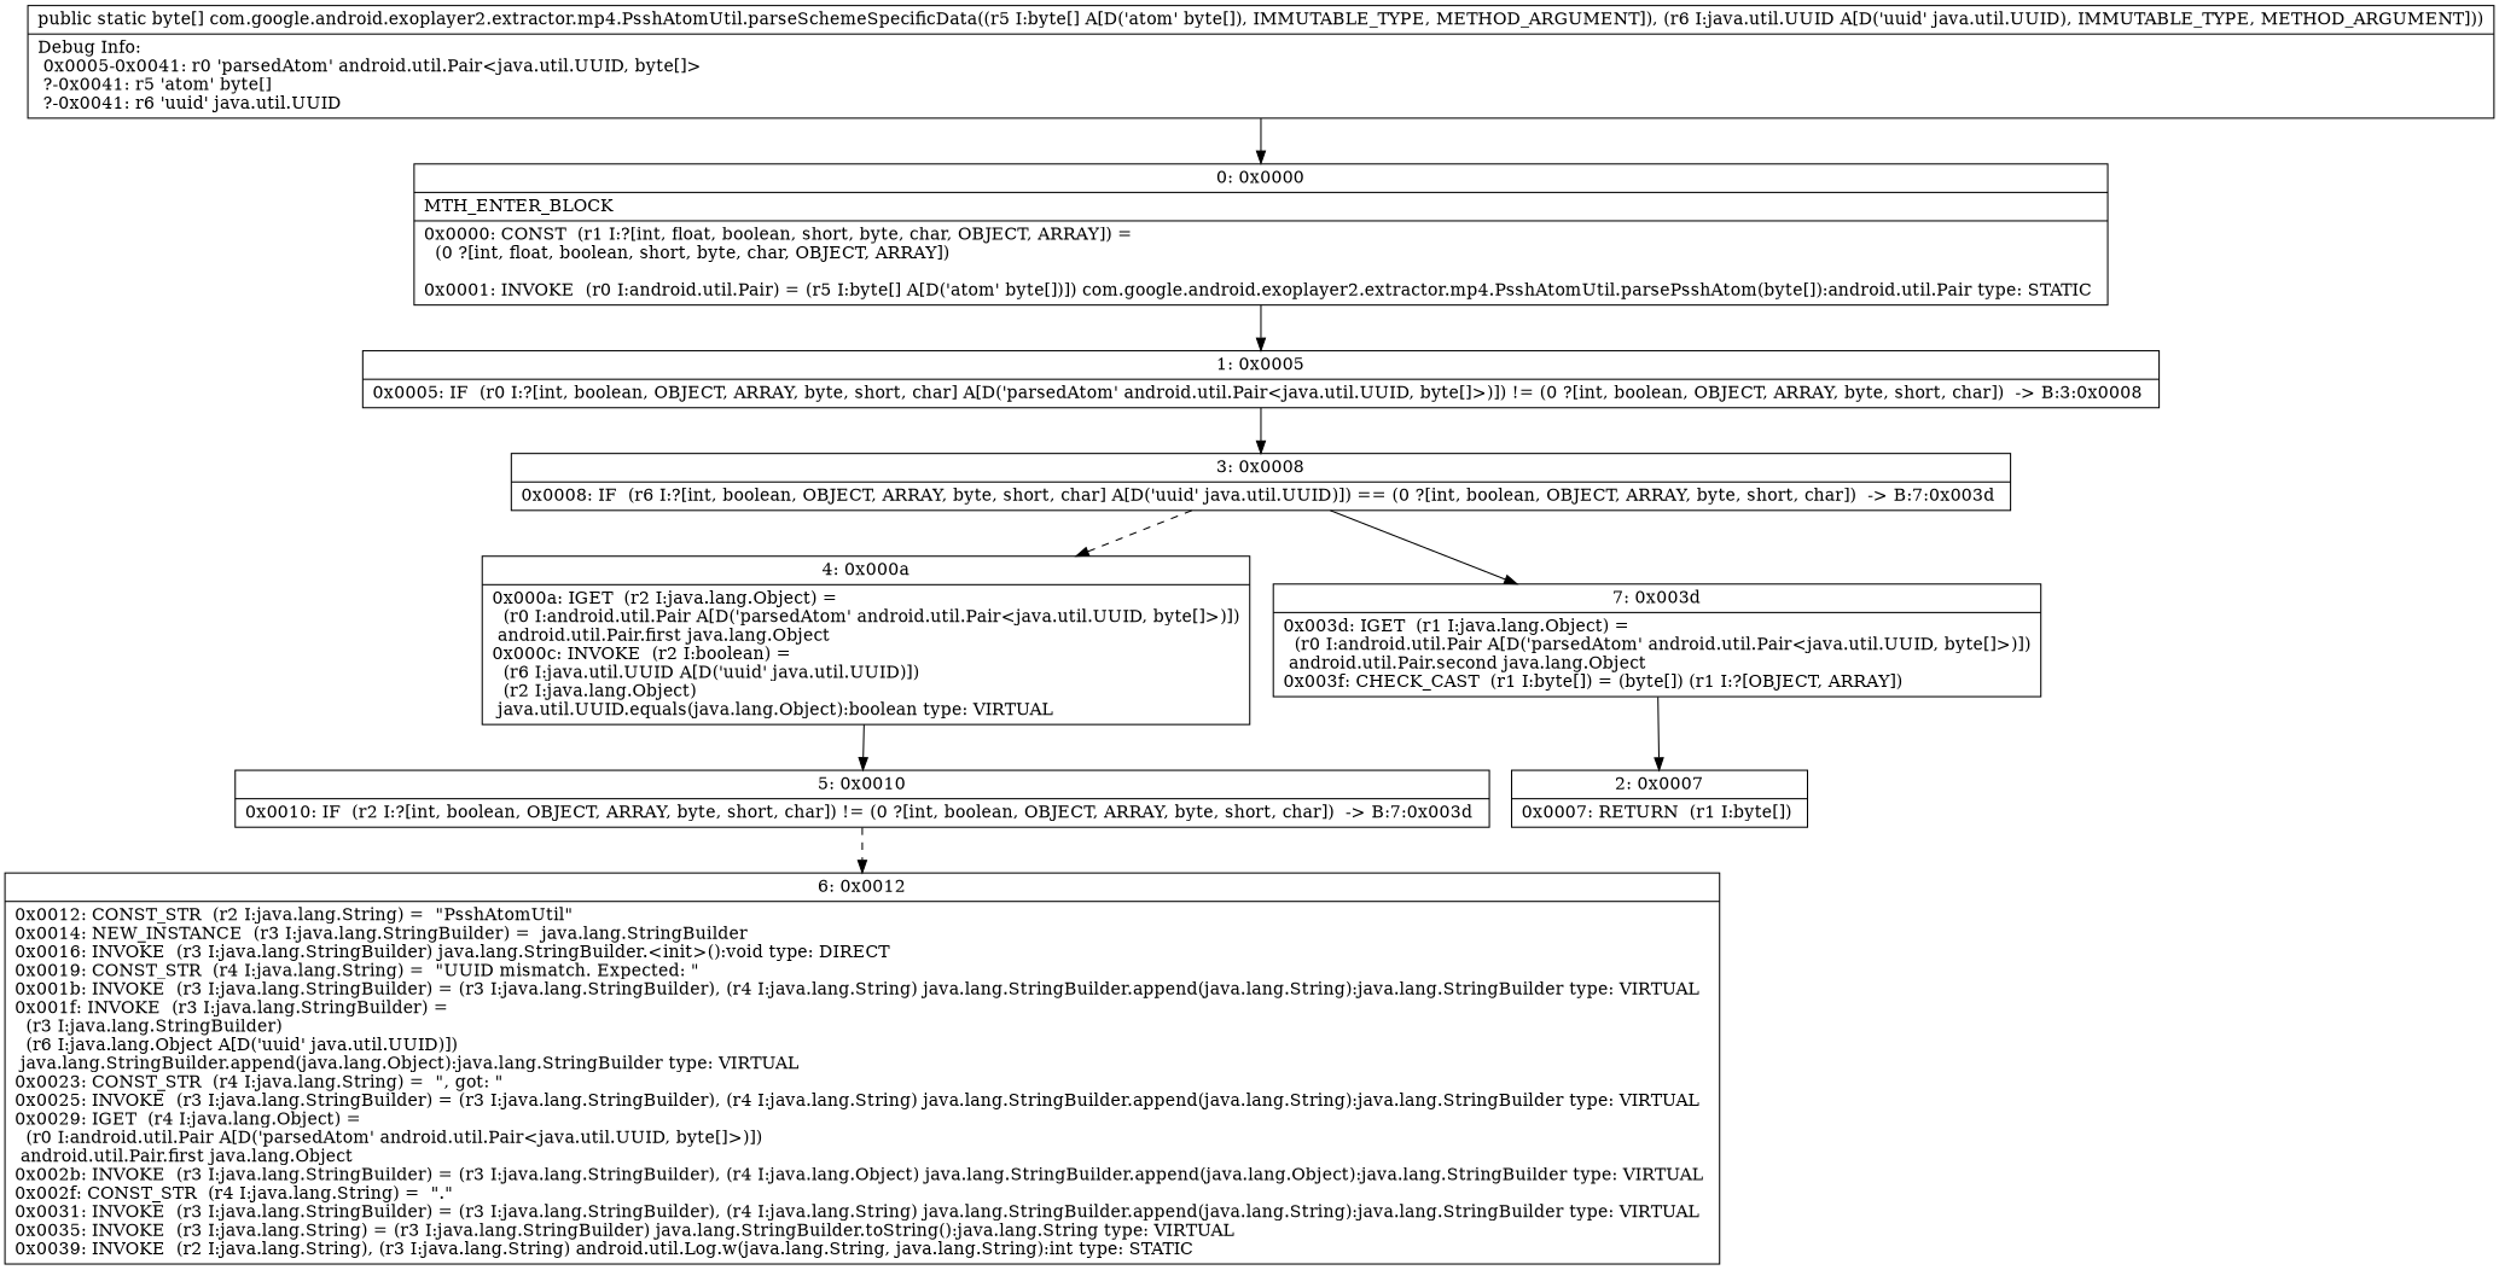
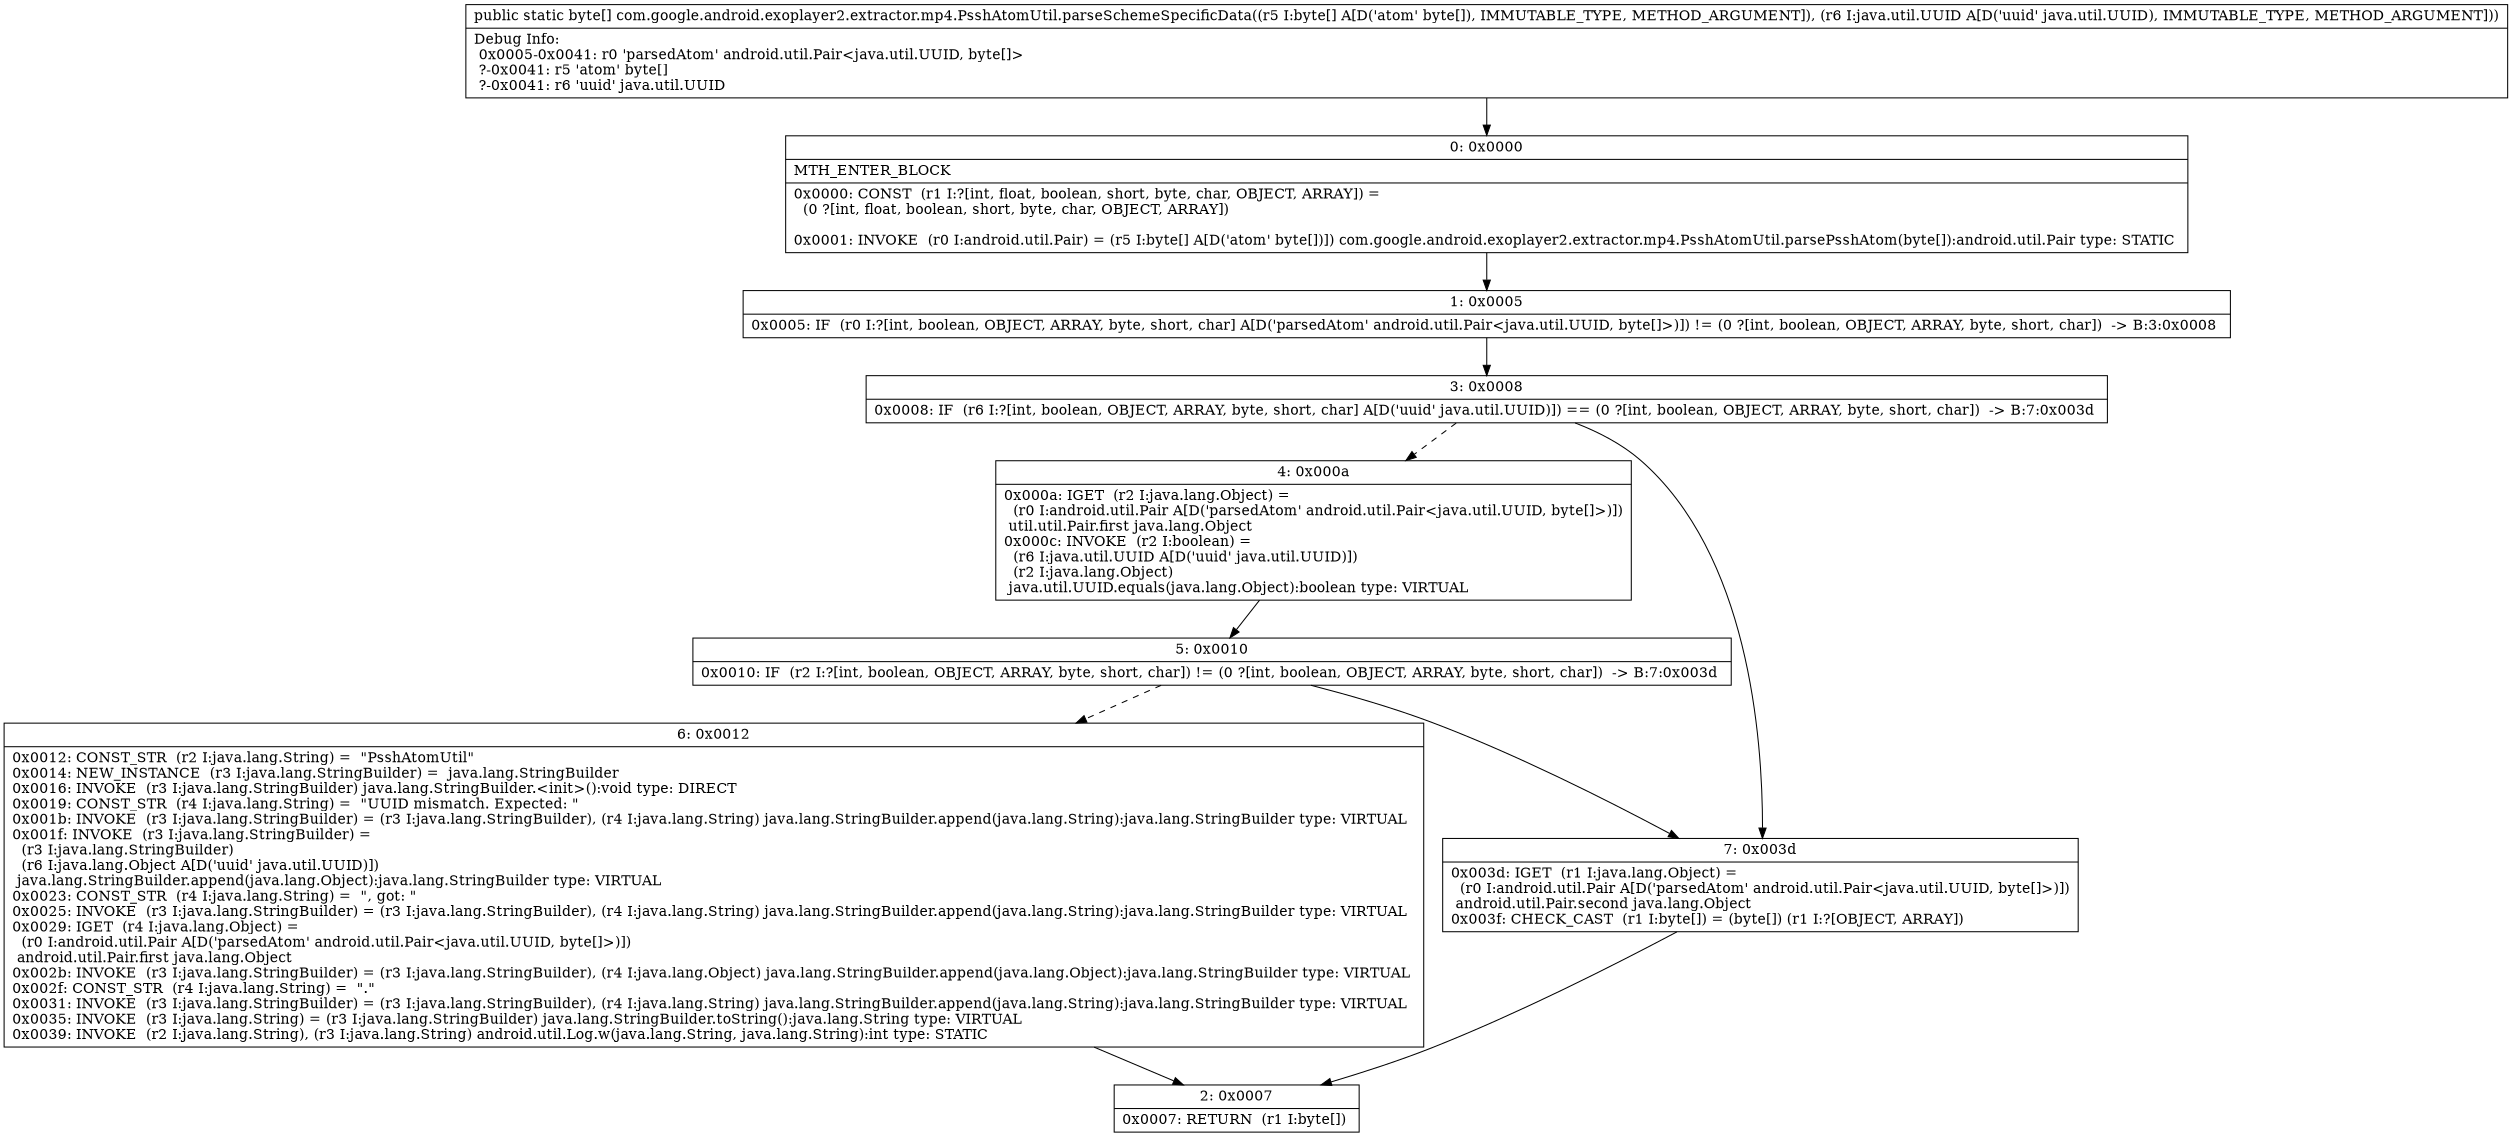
  digraph {
    node [shape=record]
    n1 [label="{0\:\ 0x0000|MTH_ENTER_BLOCK\l|0x0000: CONST  (r1 I:?[int, float, boolean, short, byte, char, OBJECT, ARRAY]) = \l  (0 ?[int, float, boolean, short, byte, char, OBJECT, ARRAY])\l \l0x0001: INVOKE  (r0 I:android.util.Pair) = (r5 I:byte[] A[D('atom' byte[])]) com.google.android.exoplayer2.extractor.mp4.PsshAtomUtil.parsePsshAtom(byte[]):android.util.Pair type: STATIC \l}"]
    n2 [label="{1\:\ 0x0005|0x0005: IF  (r0 I:?[int, boolean, OBJECT, ARRAY, byte, short, char] A[D('parsedAtom' android.util.Pair\<java.util.UUID, byte[]\>)]) != (0 ?[int, boolean, OBJECT, ARRAY, byte, short, char])  \-\> B:3:0x0008 \l}"]
    n3 [label="{3\:\ 0x0008|0x0008: IF  (r6 I:?[int, boolean, OBJECT, ARRAY, byte, short, char] A[D('uuid' java.util.UUID)]) == (0 ?[int, boolean, OBJECT, ARRAY, byte, short, char])  \-\> B:7:0x003d \l}"]
    n4 [label="{2\:\ 0x0007|0x0007: RETURN  (r1 I:byte[]) \l}"]
-   n5 [label="{4\:\ 0x000a|0x000a: IGET  (r2 I:java.lang.Object) = \l  (r0 I:android.util.Pair A[D('parsedAtom' android.util.Pair\<java.util.UUID, byte[]\>)])\l android.util.Pair.first java.lang.Object \l0x000c: INVOKE  (r2 I:boolean) = \l  (r6 I:java.util.UUID A[D('uuid' java.util.UUID)])\l  (r2 I:java.lang.Object)\l java.util.UUID.equals(java.lang.Object):boolean type: VIRTUAL \l}"]
+   n5 [label="{4\:\ 0x000a|0x000a: IGET  (r2 I:java.lang.Object) = \l  (r0 I:android.util.Pair A[D('parsedAtom' android.util.Pair\<java.util.UUID, byte[]\>)])\l util.util.Pair.first java.lang.Object \l0x000c: INVOKE  (r2 I:boolean) = \l  (r6 I:java.util.UUID A[D('uuid' java.util.UUID)])\l  (r2 I:java.lang.Object)\l java.util.UUID.equals(java.lang.Object):boolean type: VIRTUAL \l}"]
    n6 [label="{7\:\ 0x003d|0x003d: IGET  (r1 I:java.lang.Object) = \l  (r0 I:android.util.Pair A[D('parsedAtom' android.util.Pair\<java.util.UUID, byte[]\>)])\l android.util.Pair.second java.lang.Object \l0x003f: CHECK_CAST  (r1 I:byte[]) = (byte[]) (r1 I:?[OBJECT, ARRAY]) \l}"]
    n7 [label="{5\:\ 0x0010|0x0010: IF  (r2 I:?[int, boolean, OBJECT, ARRAY, byte, short, char]) != (0 ?[int, boolean, OBJECT, ARRAY, byte, short, char])  \-\> B:7:0x003d \l}"]
    n8 [label="{6\:\ 0x0012|0x0012: CONST_STR  (r2 I:java.lang.String) =  \"PsshAtomUtil\" \l0x0014: NEW_INSTANCE  (r3 I:java.lang.StringBuilder) =  java.lang.StringBuilder \l0x0016: INVOKE  (r3 I:java.lang.StringBuilder) java.lang.StringBuilder.\<init\>():void type: DIRECT \l0x0019: CONST_STR  (r4 I:java.lang.String) =  \"UUID mismatch. Expected: \" \l0x001b: INVOKE  (r3 I:java.lang.StringBuilder) = (r3 I:java.lang.StringBuilder), (r4 I:java.lang.String) java.lang.StringBuilder.append(java.lang.String):java.lang.StringBuilder type: VIRTUAL \l0x001f: INVOKE  (r3 I:java.lang.StringBuilder) = \l  (r3 I:java.lang.StringBuilder)\l  (r6 I:java.lang.Object A[D('uuid' java.util.UUID)])\l java.lang.StringBuilder.append(java.lang.Object):java.lang.StringBuilder type: VIRTUAL \l0x0023: CONST_STR  (r4 I:java.lang.String) =  \", got: \" \l0x0025: INVOKE  (r3 I:java.lang.StringBuilder) = (r3 I:java.lang.StringBuilder), (r4 I:java.lang.String) java.lang.StringBuilder.append(java.lang.String):java.lang.StringBuilder type: VIRTUAL \l0x0029: IGET  (r4 I:java.lang.Object) = \l  (r0 I:android.util.Pair A[D('parsedAtom' android.util.Pair\<java.util.UUID, byte[]\>)])\l android.util.Pair.first java.lang.Object \l0x002b: INVOKE  (r3 I:java.lang.StringBuilder) = (r3 I:java.lang.StringBuilder), (r4 I:java.lang.Object) java.lang.StringBuilder.append(java.lang.Object):java.lang.StringBuilder type: VIRTUAL \l0x002f: CONST_STR  (r4 I:java.lang.String) =  \".\" \l0x0031: INVOKE  (r3 I:java.lang.StringBuilder) = (r3 I:java.lang.StringBuilder), (r4 I:java.lang.String) java.lang.StringBuilder.append(java.lang.String):java.lang.StringBuilder type: VIRTUAL \l0x0035: INVOKE  (r3 I:java.lang.String) = (r3 I:java.lang.StringBuilder) java.lang.StringBuilder.toString():java.lang.String type: VIRTUAL \l0x0039: INVOKE  (r2 I:java.lang.String), (r3 I:java.lang.String) android.util.Log.w(java.lang.String, java.lang.String):int type: STATIC \l}"]
    n9 [label="{public static byte[] com.google.android.exoplayer2.extractor.mp4.PsshAtomUtil.parseSchemeSpecificData((r5 I:byte[] A[D('atom' byte[]), IMMUTABLE_TYPE, METHOD_ARGUMENT]), (r6 I:java.util.UUID A[D('uuid' java.util.UUID), IMMUTABLE_TYPE, METHOD_ARGUMENT]))  | Debug Info:\l  0x0005\-0x0041: r0 'parsedAtom' android.util.Pair\<java.util.UUID, byte[]\>\l  ?\-0x0041: r5 'atom' byte[]\l  ?\-0x0041: r6 'uuid' java.util.UUID\l}"]
    n1 -> n2
    n2 -> n3
    n3 -> n5 [style=dashed]
    n3 -> n6
    n5 -> n7
    n6 -> n4
+   n7 -> n6
    n7 -> n8 [style=dashed]
+   n8 -> n4
    n9 -> n1
  }
